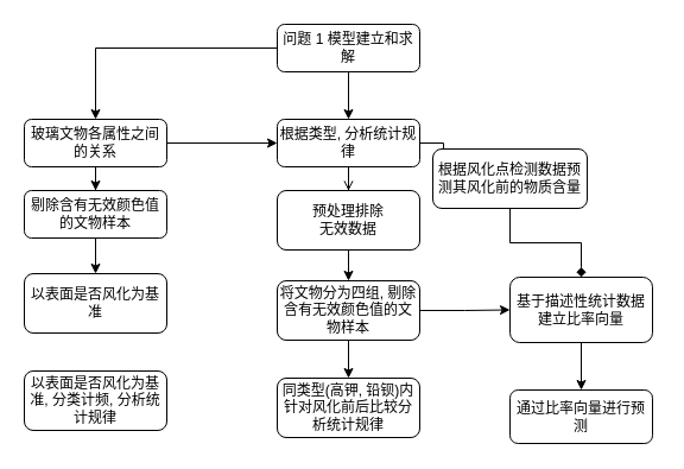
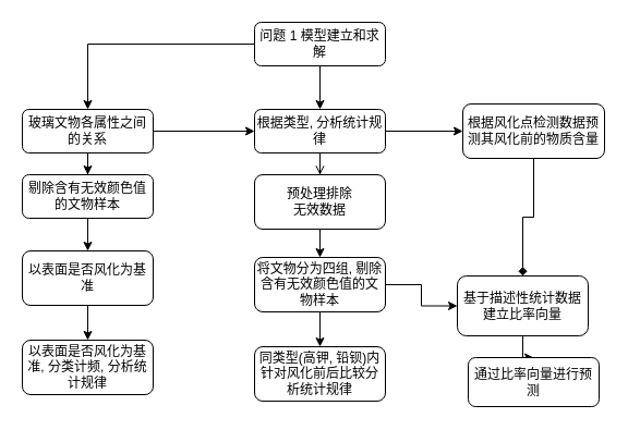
  <mxCell id="0" />
  <mxCell id="1" parent="0" />
  <mxCell id="2" style="edgeStyle=orthogonalEdgeStyle;rounded=0;orthogonalLoop=1;jettySize=auto;html=1;entryX=0.5;entryY=0;entryDx=0;entryDy=0;" edge="1" parent="1" source="4" target="7"><mxGeometry relative="1" as="geometry"><mxPoint x="70" y="90" as="targetPoint" /></mxGeometry></mxCell>
  <mxCell id="3" value="" style="edgeStyle=orthogonalEdgeStyle;rounded=0;orthogonalLoop=1;jettySize=auto;html=1;" edge="1" parent="1" source="4" target="10"><mxGeometry relative="1" as="geometry" /></mxCell>
  <mxCell id="4" value="问题 1 模型建立和求解" style="rounded=1;whiteSpace=wrap;html=1;fontSize=12;glass=0;strokeWidth=1;shadow=0;" parent="1" vertex="1"><mxGeometry x="233" y="20" width="120" height="40" as="geometry" /></mxCell>
  <mxCell id="5" value="" style="edgeStyle=orthogonalEdgeStyle;rounded=0;orthogonalLoop=1;jettySize=auto;html=1;" edge="1" parent="1" source="7" target="10"><mxGeometry relative="1" as="geometry" /></mxCell>
  <mxCell id="6" value="" style="edgeStyle=orthogonalEdgeStyle;rounded=0;orthogonalLoop=1;jettySize=auto;html=1;" edge="1" parent="1" source="7" target="12"><mxGeometry relative="1" as="geometry" /></mxCell>
  <mxCell id="7" value="玻璃文物各属性之间的关系" style="rounded=1;whiteSpace=wrap;html=1;fontSize=12;glass=0;strokeWidth=1;shadow=0;" vertex="1" parent="1"><mxGeometry x="20" y="100" width="120" height="40" as="geometry" /></mxCell>
  <mxCell id="8" value="" style="edgeStyle=orthogonalEdgeStyle;rounded=0;orthogonalLoop=1;jettySize=auto;html=1;endArrow=open;" edge="1" parent="1" source="10" target="17"><mxGeometry relative="1" as="geometry" /></mxCell>
  <mxCell id="9" value="" style="edgeStyle=orthogonalEdgeStyle;rounded=0;orthogonalLoop=1;jettySize=auto;html=1;" edge="1" parent="1" source="10" target="26"><mxGeometry relative="1" as="geometry" /></mxCell>
  <mxCell id="10" value="根据类型, 分析统计规律" style="rounded=1;whiteSpace=wrap;html=1;fontSize=12;glass=0;strokeWidth=1;shadow=0;" vertex="1" parent="1"><mxGeometry x="233" y="100" width="120" height="40" as="geometry" /></mxCell>
  <mxCell id="11" value="" style="edgeStyle=orthogonalEdgeStyle;rounded=0;orthogonalLoop=1;jettySize=auto;html=1;" edge="1" parent="1" source="12" target="14"><mxGeometry relative="1" as="geometry" /></mxCell>
  <mxCell id="12" value="剔除含有无效颜色值的文物样本" style="rounded=1;whiteSpace=wrap;html=1;fontSize=12;glass=0;strokeWidth=1;shadow=0;" vertex="1" parent="1"><mxGeometry x="20" y="160" width="120" height="40" as="geometry" /></mxCell>
+ <mxCell id="13" value="" style="edgeStyle=orthogonalEdgeStyle;rounded=0;orthogonalLoop=1;jettySize=auto;html=1;" edge="1" parent="1" source="14" target="15"><mxGeometry relative="1" as="geometry" /></mxCell>
  <mxCell id="14" value="以表面是否风化为基准" style="whiteSpace=wrap;html=1;rounded=1;glass=0;strokeWidth=1;shadow=0;" vertex="1" parent="1"><mxGeometry x="20" y="230" width="120" height="50" as="geometry" /></mxCell>
  <mxCell id="15" value="以表面是否风化为基准, 分类计频, 分析统计规律" style="whiteSpace=wrap;html=1;rounded=1;glass=0;strokeWidth=1;shadow=0;" vertex="1" parent="1"><mxGeometry x="20" y="312" width="120" height="50" as="geometry" /></mxCell>
  <mxCell id="16" value="" style="edgeStyle=orthogonalEdgeStyle;rounded=0;orthogonalLoop=1;jettySize=auto;html=1;" edge="1" parent="1" source="17" target="20"><mxGeometry relative="1" as="geometry" /></mxCell>
  <mxCell id="17" value="预处理排除&lt;br&gt;无效数据" style="whiteSpace=wrap;html=1;rounded=1;glass=0;strokeWidth=1;shadow=0;" vertex="1" parent="1"><mxGeometry x="233" y="160" width="120" height="50" as="geometry" /></mxCell>
  <mxCell id="18" value="" style="edgeStyle=orthogonalEdgeStyle;rounded=0;orthogonalLoop=1;jettySize=auto;html=1;" edge="1" parent="1" source="20" target="21"><mxGeometry relative="1" as="geometry" /></mxCell>
  <mxCell id="19" value="" style="edgeStyle=orthogonalEdgeStyle;rounded=0;orthogonalLoop=1;jettySize=auto;html=1;" edge="1" parent="1" source="20" target="23"><mxGeometry relative="1" as="geometry" /></mxCell>
  <mxCell id="20" value="将文物分为四组, 剔除含有无效颜色值的文物样本" style="whiteSpace=wrap;html=1;rounded=1;glass=0;strokeWidth=1;shadow=0;" vertex="1" parent="1"><mxGeometry x="233" y="236" width="120" height="50" as="geometry" /></mxCell>
  <mxCell id="21" value="同类型(高钾, 铅钡)内针对风化前后比较分析统计规律" style="whiteSpace=wrap;html=1;rounded=1;glass=0;strokeWidth=1;shadow=0;" vertex="1" parent="1"><mxGeometry x="233" y="318" width="120" height="50" as="geometry" /></mxCell>
  <mxCell id="22" value="" style="edgeStyle=orthogonalEdgeStyle;rounded=0;orthogonalLoop=1;jettySize=auto;html=1;" edge="1" parent="1" source="23" target="24"><mxGeometry relative="1" as="geometry" /></mxCell>
- <mxCell id="23" value="基于描述性统计数据建立比率向量" style="whiteSpace=wrap;html=1;rounded=1;glass=0;strokeWidth=1;shadow=0;" vertex="1" parent="1"><mxGeometry x="429" y="233" width="120" height="55" as="geometry" /></mxCell>
+ <mxCell id="23" value="基于描述性统计数据建立比率向量" style="whiteSpace=wrap;html=1;rounded=1;glass=0;strokeWidth=1;shadow=0;" vertex="1" parent="1"><mxGeometry x="419" y="253" width="120" height="55" as="geometry" /></mxCell>
  <mxCell id="24" value="通过比率向量进行预测" style="whiteSpace=wrap;html=1;rounded=1;glass=0;strokeWidth=1;shadow=0;" vertex="1" parent="1"><mxGeometry x="429" y="328" width="120" height="45" as="geometry" /></mxCell>
  <mxCell id="25" value="" style="edgeStyle=orthogonalEdgeStyle;rounded=0;orthogonalLoop=1;jettySize=auto;html=1;endArrow=diamond;" edge="1" parent="1" source="26" target="23"><mxGeometry relative="1" as="geometry" /></mxCell>
- <mxCell id="26" value="根据风化点检测数据预测其风化前的物质含量" style="whiteSpace=wrap;html=1;rounded=1;glass=0;strokeWidth=1;shadow=0;" vertex="1" parent="1"><mxGeometry x="364" y="125" width="130" height="50" as="geometry" /></mxCell>
+ <mxCell id="26" value="根据风化点检测数据预测其风化前的物质含量" style="whiteSpace=wrap;html=1;rounded=1;glass=0;strokeWidth=1;shadow=0;" vertex="1" parent="1"><mxGeometry x="424" y="95" width="130" height="50" as="geometry" /></mxCell>
